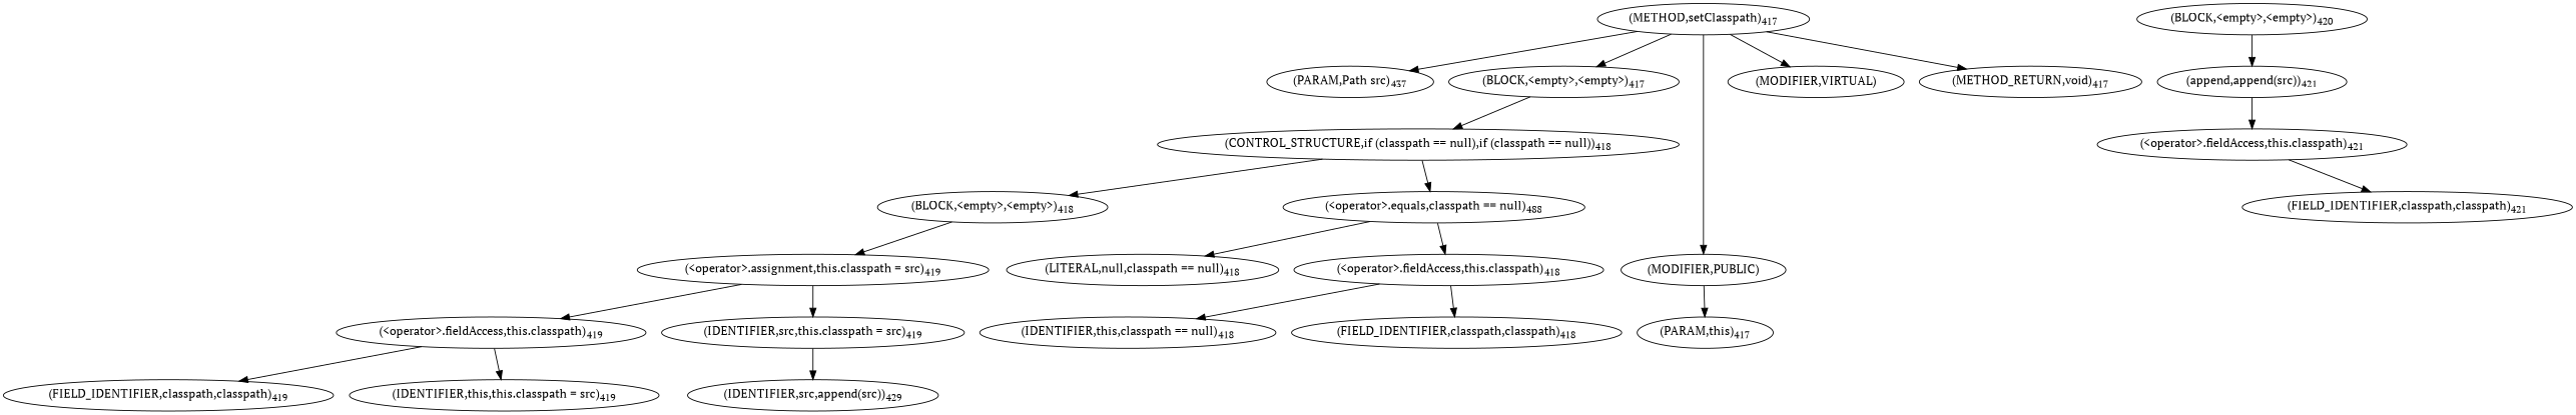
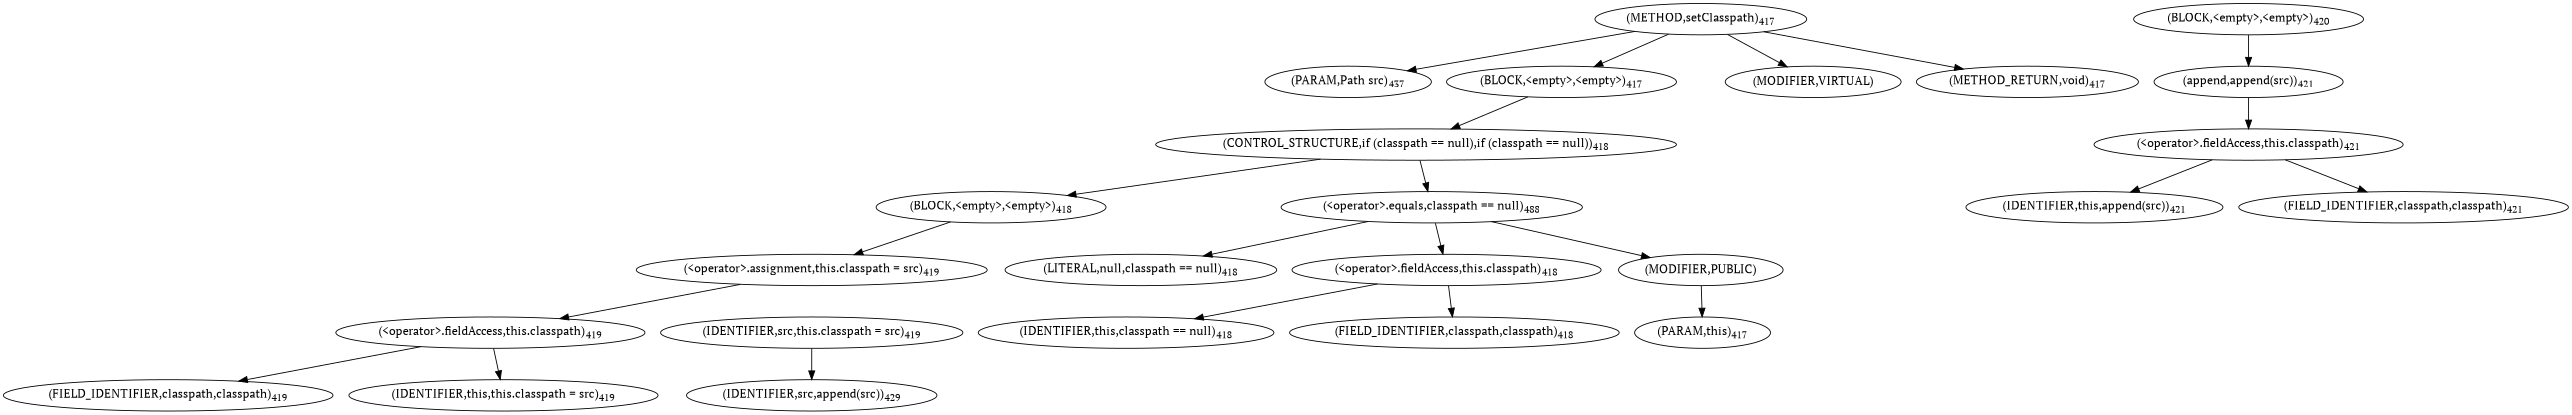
  digraph {
    fontname="PT Serif"
    node [fontname="PT Serif"]
    edge [fontname="PT Serif"]
    n1 [label=<(METHOD,setClasspath)<SUB>417</SUB>>]
    n2 [label=<(PARAM,Path src)<SUB>437</SUB>>]
    n3 [label=<(BLOCK,&lt;empty&gt;,&lt;empty&gt;)<SUB>417</SUB>>]
    n4 [label=<(MODIFIER,PUBLIC)>]
    n5 [label=<(MODIFIER,VIRTUAL)>]
    n6 [label=<(METHOD_RETURN,void)<SUB>417</SUB>>]
    n7 [label=<(PARAM,this)<SUB>417</SUB>>]
    n8 [label=<(CONTROL_STRUCTURE,if (classpath == null),if (classpath == null))<SUB>418</SUB>>]
    n9 [label=<(&lt;operator&gt;.equals,classpath == null)<SUB>488</SUB>>]
    n10 [label=<(BLOCK,&lt;empty&gt;,&lt;empty&gt;)<SUB>418</SUB>>]
    n11 [label=<(&lt;operator&gt;.fieldAccess,this.classpath)<SUB>418</SUB>>]
    n12 [label=<(LITERAL,null,classpath == null)<SUB>418</SUB>>]
    n13 [label=<(&lt;operator&gt;.assignment,this.classpath = src)<SUB>419</SUB>>]
    n14 [label=<(IDENTIFIER,this,classpath == null)<SUB>418</SUB>>]
    n15 [label=<(FIELD_IDENTIFIER,classpath,classpath)<SUB>418</SUB>>]
    n16 [label=<(&lt;operator&gt;.fieldAccess,this.classpath)<SUB>419</SUB>>]
    n17 [label=<(IDENTIFIER,src,this.classpath = src)<SUB>419</SUB>>]
    n18 [label=<(IDENTIFIER,this,this.classpath = src)<SUB>419</SUB>>]
    n19 [label=<(FIELD_IDENTIFIER,classpath,classpath)<SUB>419</SUB>>]
    n20 [label=<(IDENTIFIER,src,append(src))<SUB>429</SUB>>]
    n21 [label=<(BLOCK,&lt;empty&gt;,&lt;empty&gt;)<SUB>420</SUB>>]
    n22 [label=<(append,append(src))<SUB>421</SUB>>]
    n23 [label=<(&lt;operator&gt;.fieldAccess,this.classpath)<SUB>421</SUB>>]
+   n24 [label=<(IDENTIFIER,this,append(src))<SUB>421</SUB>>]
    n25 [label=<(FIELD_IDENTIFIER,classpath,classpath)<SUB>421</SUB>>]
    n1 -> n2
    n1 -> n3
-   n1 -> n4
+   n9 -> n4
    n1 -> n5
    n1 -> n6
    n3 -> n8
    n4 -> n7
    n8 -> n9
    n8 -> n10
    n9 -> n11
    n9 -> n12
    n10 -> n13
    n11 -> n14
    n11 -> n15
    n13 -> n16
-   n13 -> n17
    n16 -> n18
    n16 -> n19
    n17 -> n20
    n21 -> n22
    n22 -> n23
+   n23 -> n24
    n23 -> n25
  }
